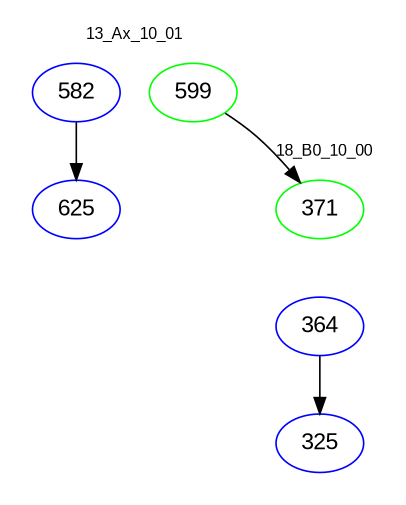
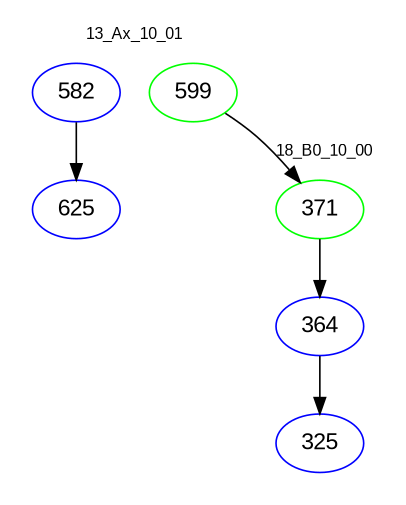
  digraph {
    fontname="Liberation Sans"
    node [color=blue fontname="Liberation Sans"]
    edge [color=black fontname="Liberation Sans"]
    n1 [color=green label=599]
    n2 [label=582]
    n3 [label=625]
    n4 [color=green label=371]
    n5 [label=364]
    n6 [label=325]
    subgraph cluster_1 {
      color=white
      fontsize=10
      label="13_Ax_10_01"
      n1
      n2
      n3
    }
    subgraph cluster_2 {
      color=white
      fontsize=10
      label="18_B0_10_00"
      n4
      n5
      n6
    }
    n1 -> n4
    n2 -> n3
+   n4 -> n5
    n5 -> n6
  }
